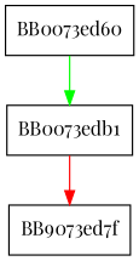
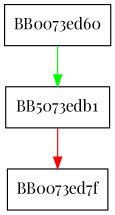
  digraph {
    fontname="Playfair Display"
    splines=ortho
    node [fontname="Playfair Display" shape=box]
    edge [fontname="Playfair Display"]
    BB0073ed60
-   BB0073edb1
-   BB0073ed7f [label=BB9073ed7f]
+   BB0073edb1 [label=BB5073edb1]
+   BB0073ed7f
    BB0073ed60 -> BB0073edb1 [color=green]
    BB0073edb1 -> BB0073ed7f [color=red]
  }
